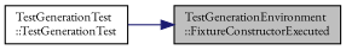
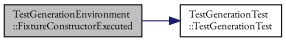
  digraph {
    rankdir=RL
    fontname="EB Garamond"
    node [color=black fontname="EB Garamond" fontsize=10 shape=record]
    n1 [fillcolor=grey75 fontcolor=black height=0.2 label="TestGenerationEnvironment\l::FixtureConstructorExecuted" style=filled width=0.4]
    n2 [height=0.2 label="TestGenerationTest\l::TestGenerationTest" width=0.4]
-   n1 -> n2 [color=midnightblue dir=back fontname="EB Garamond" fontsize=10 labelfontname=Helvetica labelfontsize=10 style=solid]
+   n2 -> n1 [color=midnightblue dir=back fontname="EB Garamond" fontsize=10 labelfontname=Helvetica labelfontsize=10 style=solid]
  }
